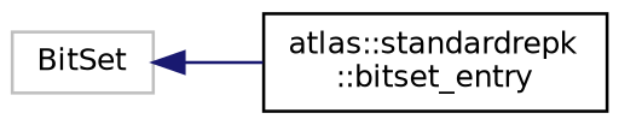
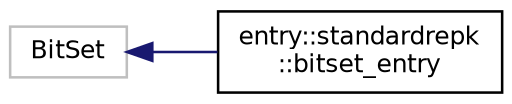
  digraph {
    rankdir=LR
    node [fillcolor=white fontname=Helvetica fontsize=10 shape=record style=filled]
    n1 [color=grey75 height=0.2 label=BitSet width=0.4]
-   n2 [color=black height=0.2 label="atlas::standardrepk\l::bitset_entry" width=0.4]
+   n2 [color=black height=0.2 label="entry::standardrepk\l::bitset_entry" width=0.4]
    n1 -> n2 [color=midnightblue dir=back fontname=Helvetica fontsize=10 labelfontname=Helvetica labelfontsize=10 style=solid]
  }
